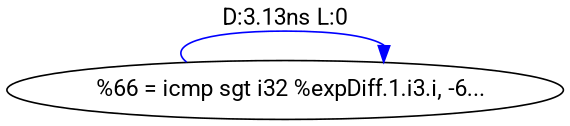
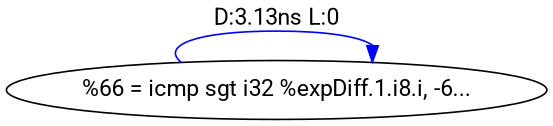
  digraph {
    rankdir=LR
    fontname=Roboto
-   n1 [label="  %66 = icmp sgt i32 %expDiff.1.i3.i, -6..." fontname=Roboto]
+   n1 [label="%66 = icmp sgt i32 %expDiff.1.i8.i, -6..." fontname=Roboto]
    n1 -> n1 [color=blue label="D:3.13ns L:0" fontname=Roboto]
  }
